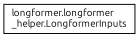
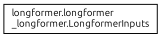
  digraph {
    rankdir=LR
    fontname=Ubuntu
-   n1 [color=black fillcolor=white fontname=Ubuntu fontsize=10 height=0.2 label="longformer.longformer\l_helper.LongformerInputs" shape=record style=filled width=0.4]
+   n1 [color=black fillcolor=white fontname=Ubuntu fontsize=10 height=0.2 label="longformer.longformer\l_longformer.LongformerInputs" shape=record style=filled width=0.4]
  }
